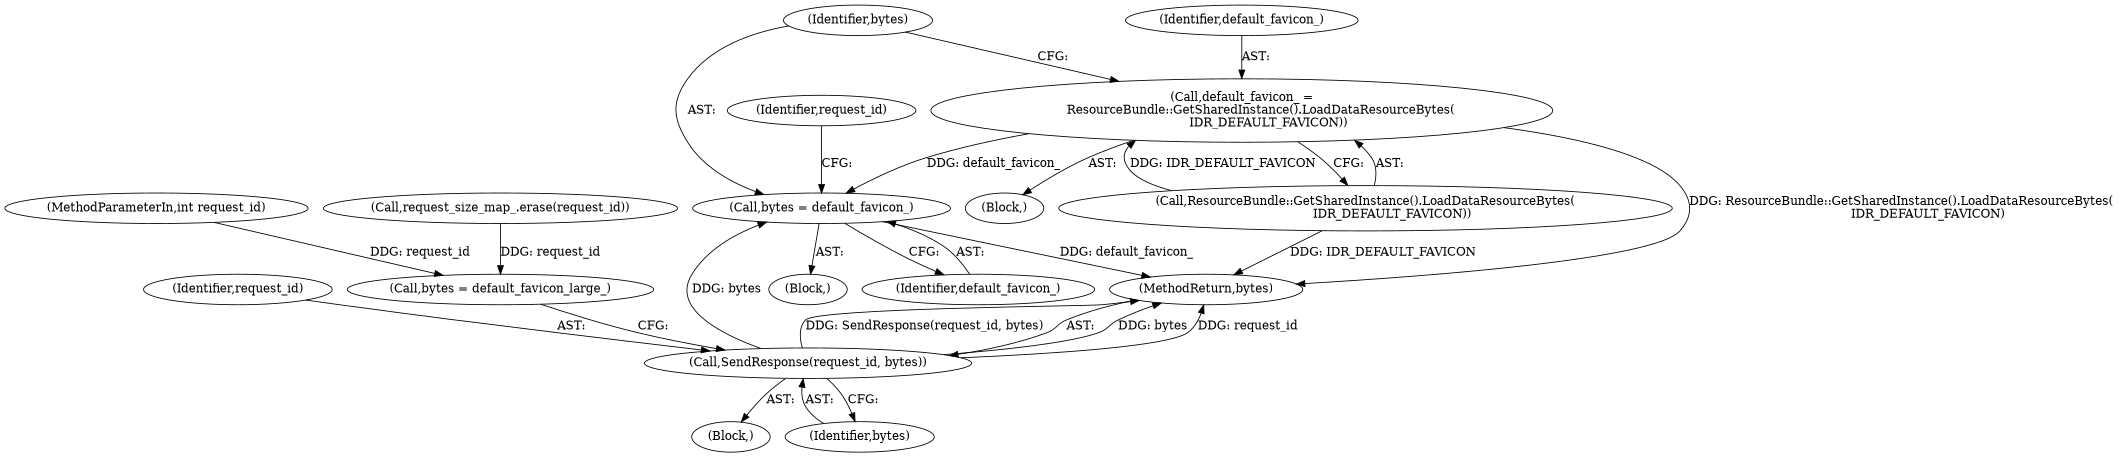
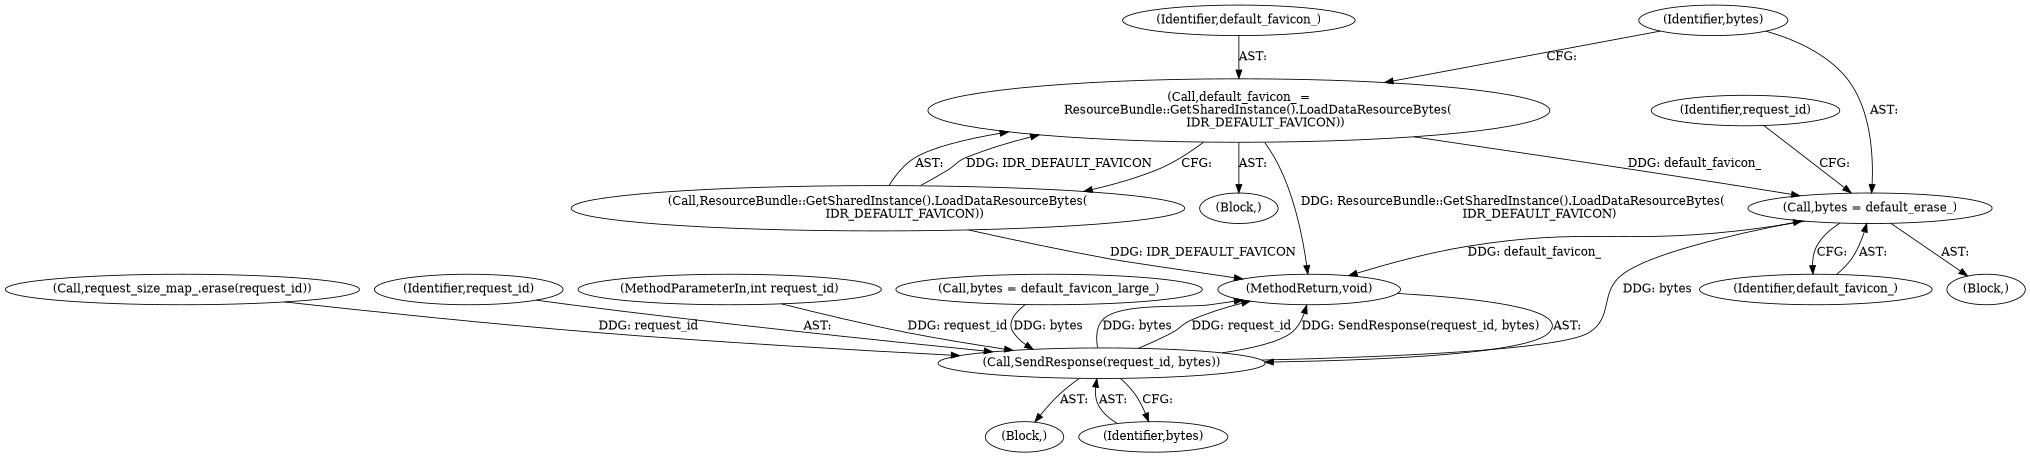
  digraph {
-   n1 [label="(Call,bytes = default_favicon_)"]
+   n1 [label="(Call,bytes = default_erase_)"]
    n2 [label="(Block,)"]
    n3 [label="(Identifier,default_favicon_)"]
-   n4 [label="(MethodReturn,bytes)"]
+   n4 [label="(MethodReturn,void)"]
    n5 [label="(Call,SendResponse(request_id, bytes))"]
    n6 [label="(Block,)"]
    n7 [label="(Identifier,bytes)"]
    n8 [label="(Call,default_favicon_ =\n          ResourceBundle::GetSharedInstance().LoadDataResourceBytes(\n              IDR_DEFAULT_FAVICON))"]
    n9 [label="(Call,ResourceBundle::GetSharedInstance().LoadDataResourceBytes(\n              IDR_DEFAULT_FAVICON))"]
    n10 [label="(Block,)"]
    n11 [label="(Call,request_size_map_.erase(request_id))"]
    n12 [label="(Identifier,request_id)"]
    n13 [label="(Identifier,request_id)"]
    n14 [label="(Identifier,default_favicon_)"]
    n15 [label="(MethodParameterIn,int request_id)"]
    n16 [label="(Identifier,bytes)"]
    n17 [label="(Call,bytes = default_favicon_large_)"]
    n1 -> n2 [label="AST: "]
    n1 -> n3 [label="CFG: "]
    n1 -> n4 [label="DDG: default_favicon_"]
    n3 -> n1 [label="AST: "]
    n4 -> n5 [label="AST: "]
    n5 -> n1 [label="DDG: bytes"]
    n5 -> n4 [label="DDG: bytes"]
    n5 -> n4 [label="DDG: request_id"]
    n5 -> n4 [label="DDG: SendResponse(request_id, bytes)"]
    n5 -> n6 [label="AST: "]
    n5 -> n7 [label="CFG: "]
    n7 -> n5 [label="AST: "]
    n8 -> n1 [label="DDG: default_favicon_"]
    n8 -> n4 [label="DDG: ResourceBundle::GetSharedInstance().LoadDataResourceBytes(\n              IDR_DEFAULT_FAVICON)"]
    n8 -> n9 [label="CFG: "]
    n8 -> n10 [label="AST: "]
    n9 -> n4 [label="DDG: IDR_DEFAULT_FAVICON"]
    n9 -> n8 [label="AST: "]
    n9 -> n8 [label="DDG: IDR_DEFAULT_FAVICON"]
-   n11 -> n17 [label="DDG: request_id"]
+   n11 -> n5 [label="DDG: request_id"]
    n12 -> n5 [label="AST: "]
    n13 -> n1 [label="CFG: "]
    n14 -> n8 [label="AST: "]
-   n15 -> n17 [label="DDG: request_id"]
+   n15 -> n5 [label="DDG: request_id"]
    n16 -> n1 [label="AST: "]
    n16 -> n8 [label="CFG: "]
-   n17 -> n5 [label="CFG: "]
+   n17 -> n5 [label="DDG: bytes"]
  }
